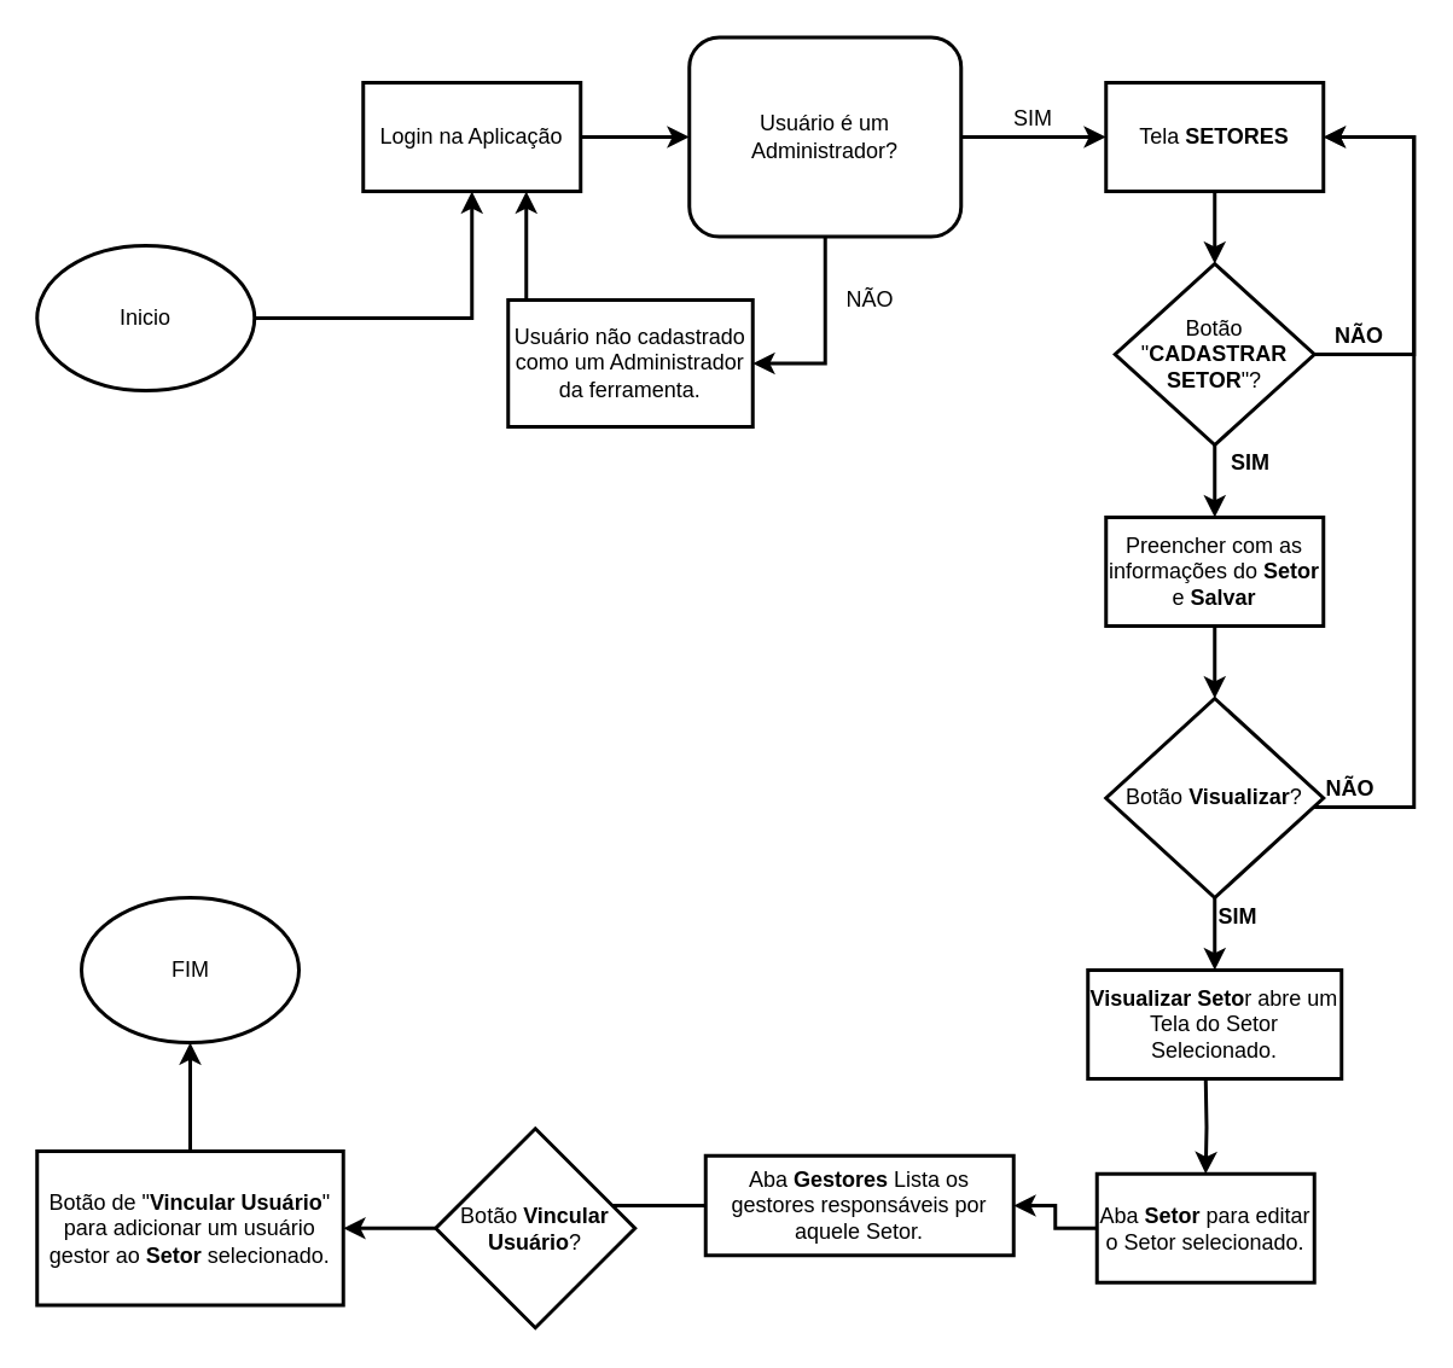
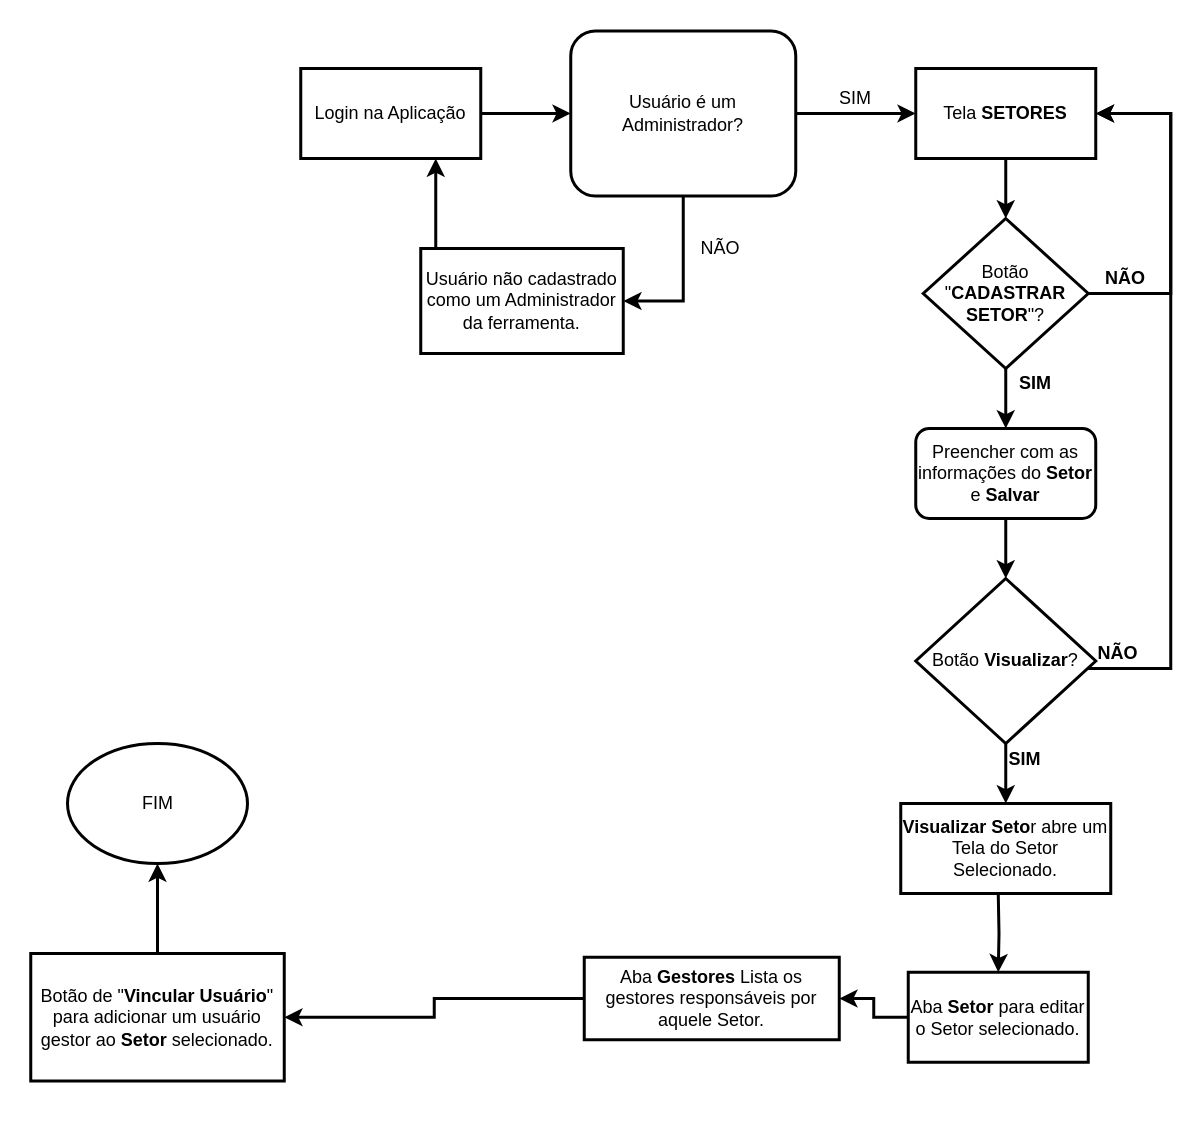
  <mxCell id="0" />
  <mxCell id="1" parent="0" />
- <mxCell id="2" value="" style="edgeStyle=orthogonalEdgeStyle;rounded=0;orthogonalLoop=1;jettySize=auto;html=1;strokeWidth=2;labelPosition=center;verticalLabelPosition=middle;align=center;verticalAlign=middle;" edge="1" parent="1" source="3" target="5"><mxGeometry relative="1" as="geometry" /></mxCell>
- <mxCell id="3" value="Inicio" style="ellipse;whiteSpace=wrap;html=1;strokeWidth=2;labelPosition=center;verticalLabelPosition=middle;align=center;verticalAlign=middle;" vertex="1" parent="1"><mxGeometry x="20" y="135" width="120" height="80" as="geometry" /></mxCell>
  <mxCell id="4" value="" style="edgeStyle=orthogonalEdgeStyle;rounded=0;orthogonalLoop=1;jettySize=auto;html=1;strokeWidth=2;labelPosition=center;verticalLabelPosition=middle;align=center;verticalAlign=middle;" edge="1" parent="1" source="5" target="8"><mxGeometry relative="1" as="geometry" /></mxCell>
  <mxCell id="5" value="Login na Aplicação" style="rounded=0;whiteSpace=wrap;html=1;strokeWidth=2;labelPosition=center;verticalLabelPosition=middle;align=center;verticalAlign=middle;" vertex="1" parent="1"><mxGeometry x="200" y="45" width="120" height="60" as="geometry" /></mxCell>
  <mxCell id="6" value="" style="edgeStyle=orthogonalEdgeStyle;rounded=0;orthogonalLoop=1;jettySize=auto;html=1;strokeWidth=2;labelPosition=center;verticalLabelPosition=middle;align=center;verticalAlign=middle;" edge="1" parent="1" source="8" target="10"><mxGeometry relative="1" as="geometry" /></mxCell>
  <mxCell id="7" value="" style="edgeStyle=orthogonalEdgeStyle;rounded=0;orthogonalLoop=1;jettySize=auto;html=1;entryX=1;entryY=0.5;entryDx=0;entryDy=0;strokeWidth=2;labelPosition=center;verticalLabelPosition=middle;align=center;verticalAlign=middle;" edge="1" parent="1" source="8" target="11"><mxGeometry relative="1" as="geometry"><mxPoint x="455" y="255" as="targetPoint" /></mxGeometry></mxCell>
  <mxCell id="8" value="Usuário é um Administrador?" style="whiteSpace=wrap;html=1;strokeWidth=2;labelPosition=center;verticalLabelPosition=middle;align=center;verticalAlign=middle;rounded=1;" vertex="1" parent="1"><mxGeometry x="380" y="20" width="150" height="110" as="geometry" /></mxCell>
  <mxCell id="9" value="" style="edgeStyle=orthogonalEdgeStyle;rounded=0;orthogonalLoop=1;jettySize=auto;html=1;strokeWidth=2;labelPosition=center;verticalLabelPosition=middle;align=center;verticalAlign=middle;" edge="1" parent="1" source="26" target="15"><mxGeometry relative="1" as="geometry" /></mxCell>
  <mxCell id="10" value="Tela &lt;b&gt;SETORES&lt;/b&gt;" style="rounded=0;whiteSpace=wrap;html=1;strokeWidth=2;labelPosition=center;verticalLabelPosition=middle;align=center;verticalAlign=middle;" vertex="1" parent="1"><mxGeometry x="610" y="45" width="120" height="60" as="geometry" /></mxCell>
  <mxCell id="11" value="&lt;p&gt;&lt;font style=&quot;font-size: 12px&quot;&gt;Usuário não cadastrado como um Administrador da ferramenta.&lt;/font&gt;&lt;/p&gt;" style="rounded=0;whiteSpace=wrap;html=1;strokeWidth=2;labelPosition=center;verticalLabelPosition=middle;align=center;verticalAlign=middle;" vertex="1" parent="1"><mxGeometry x="280" y="165" width="135" height="70" as="geometry" /></mxCell>
  <mxCell id="12" value="SIM" style="text;html=1;strokeColor=none;fillColor=none;align=center;verticalAlign=middle;whiteSpace=wrap;rounded=0;strokeWidth=2;labelPosition=center;verticalLabelPosition=middle;" vertex="1" parent="1"><mxGeometry x="550" y="55" width="40" height="20" as="geometry" /></mxCell>
  <mxCell id="13" value="NÃO" style="text;html=1;strokeColor=none;fillColor=none;align=center;verticalAlign=middle;whiteSpace=wrap;rounded=0;strokeWidth=2;labelPosition=center;verticalLabelPosition=middle;" vertex="1" parent="1"><mxGeometry x="460" y="155" width="40" height="20" as="geometry" /></mxCell>
  <mxCell id="14" value="" style="edgeStyle=orthogonalEdgeStyle;rounded=0;orthogonalLoop=1;jettySize=auto;html=1;strokeWidth=2;" edge="1" parent="1" source="15" target="30"><mxGeometry relative="1" as="geometry" /></mxCell>
- <mxCell id="15" value="Preencher com as informações do &lt;b&gt;Setor &lt;/b&gt;e&lt;b&gt;&amp;nbsp;Salvar&lt;/b&gt;" style="whiteSpace=wrap;html=1;rounded=0;strokeWidth=2;labelPosition=center;verticalLabelPosition=middle;align=center;verticalAlign=middle;" vertex="1" parent="1"><mxGeometry x="610" y="285" width="120" height="60" as="geometry" /></mxCell>
+ <mxCell id="15" value="Preencher com as informações do &lt;b&gt;Setor &lt;/b&gt;e&lt;b&gt;&amp;nbsp;Salvar&lt;/b&gt;" style="whiteSpace=wrap;html=1;strokeWidth=2;labelPosition=center;verticalLabelPosition=middle;align=center;verticalAlign=middle;rounded=1;" vertex="1" parent="1"><mxGeometry x="610" y="285" width="120" height="60" as="geometry" /></mxCell>
  <mxCell id="16" value="" style="endArrow=classic;html=1;entryX=0.75;entryY=1;entryDx=0;entryDy=0;exitX=0.074;exitY=0.014;exitDx=0;exitDy=0;exitPerimeter=0;strokeWidth=2;labelPosition=center;verticalLabelPosition=middle;align=center;verticalAlign=middle;" edge="1" parent="1" source="11" target="5"><mxGeometry width="50" height="50" relative="1" as="geometry"><mxPoint x="290" y="145" as="sourcePoint" /><mxPoint x="340" y="145" as="targetPoint" /></mxGeometry></mxCell>
  <mxCell id="17" value="" style="edgeStyle=orthogonalEdgeStyle;rounded=0;orthogonalLoop=1;jettySize=auto;html=1;strokeWidth=2;labelPosition=center;verticalLabelPosition=middle;align=center;verticalAlign=middle;" edge="1" parent="1" target="20"><mxGeometry relative="1" as="geometry"><mxPoint x="665" y="595" as="sourcePoint" /></mxGeometry></mxCell>
  <mxCell id="18" value="&lt;b&gt;Visualizar Seto&lt;/b&gt;r abre um Tela do Setor Selecionado." style="whiteSpace=wrap;html=1;rounded=0;strokeWidth=2;labelPosition=center;verticalLabelPosition=middle;align=center;verticalAlign=middle;" vertex="1" parent="1"><mxGeometry x="600" y="535" width="140" height="60" as="geometry" /></mxCell>
  <mxCell id="19" value="" style="edgeStyle=orthogonalEdgeStyle;rounded=0;orthogonalLoop=1;jettySize=auto;html=1;strokeWidth=2;labelPosition=center;verticalLabelPosition=middle;align=center;verticalAlign=middle;" edge="1" parent="1" source="20" target="22"><mxGeometry relative="1" as="geometry" /></mxCell>
  <mxCell id="20" value="Aba &lt;b&gt;Setor &lt;/b&gt;para editar o Setor selecionado." style="whiteSpace=wrap;html=1;rounded=0;strokeWidth=2;labelPosition=center;verticalLabelPosition=middle;align=center;verticalAlign=middle;" vertex="1" parent="1"><mxGeometry x="605" y="647.5" width="120" height="60" as="geometry" /></mxCell>
  <mxCell id="21" value="" style="edgeStyle=orthogonalEdgeStyle;rounded=0;orthogonalLoop=1;jettySize=auto;html=1;strokeWidth=2;" edge="1" parent="1" source="22" target="24"><mxGeometry relative="1" as="geometry" /></mxCell>
  <mxCell id="22" value="Aba &lt;b&gt;Gestores &lt;/b&gt;Lista os gestores responsáveis por aquele Setor." style="whiteSpace=wrap;html=1;rounded=0;strokeWidth=2;labelPosition=center;verticalLabelPosition=middle;align=center;verticalAlign=middle;" vertex="1" parent="1"><mxGeometry x="389" y="637.5" width="170" height="55" as="geometry" /></mxCell>
  <mxCell id="23" value="" style="edgeStyle=orthogonalEdgeStyle;rounded=0;orthogonalLoop=1;jettySize=auto;html=1;strokeWidth=2;" edge="1" parent="1" source="24" target="36"><mxGeometry relative="1" as="geometry" /></mxCell>
  <mxCell id="24" value="&lt;font style=&quot;font-size: 12px&quot;&gt;Botão de &quot;&lt;b&gt;Vincular Usuário&lt;/b&gt;&quot; para adicionar um usuário gestor ao &lt;b&gt;Setor &lt;/b&gt;selecionado.&lt;/font&gt;" style="whiteSpace=wrap;html=1;rounded=0;strokeWidth=2;labelPosition=center;verticalLabelPosition=middle;align=center;verticalAlign=middle;" vertex="1" parent="1"><mxGeometry x="20" y="635" width="169" height="85" as="geometry" /></mxCell>
  <mxCell id="25" style="edgeStyle=orthogonalEdgeStyle;rounded=0;orthogonalLoop=1;jettySize=auto;html=1;entryX=1;entryY=0.5;entryDx=0;entryDy=0;strokeWidth=2;" edge="1" parent="1" source="26" target="10"><mxGeometry relative="1" as="geometry"><Array as="points"><mxPoint x="670" y="195" /><mxPoint x="780" y="195" /><mxPoint x="780" y="75" /></Array></mxGeometry></mxCell>
  <mxCell id="26" value="Botão &quot;&lt;b&gt;CADASTRAR SETOR&lt;/b&gt;&quot;?" style="rhombus;whiteSpace=wrap;html=1;strokeWidth=2;" vertex="1" parent="1"><mxGeometry x="615" y="145" width="110" height="100" as="geometry" /></mxCell>
  <mxCell id="27" value="" style="edgeStyle=orthogonalEdgeStyle;rounded=0;orthogonalLoop=1;jettySize=auto;html=1;strokeWidth=2;labelPosition=center;verticalLabelPosition=middle;align=center;verticalAlign=middle;" edge="1" parent="1" source="10" target="26"><mxGeometry relative="1" as="geometry"><mxPoint x="670" y="105" as="sourcePoint" /><mxPoint x="670" y="305" as="targetPoint" /></mxGeometry></mxCell>
  <mxCell id="28" value="" style="edgeStyle=orthogonalEdgeStyle;rounded=0;orthogonalLoop=1;jettySize=auto;html=1;strokeWidth=2;" edge="1" parent="1" source="30" target="18"><mxGeometry relative="1" as="geometry" /></mxCell>
  <mxCell id="29" style="edgeStyle=orthogonalEdgeStyle;rounded=0;orthogonalLoop=1;jettySize=auto;html=1;strokeWidth=2;entryX=1;entryY=0.5;entryDx=0;entryDy=0;" edge="1" parent="1" source="30" target="10"><mxGeometry relative="1" as="geometry"><mxPoint x="780" y="135" as="targetPoint" /><Array as="points"><mxPoint x="670" y="445" /><mxPoint x="780" y="445" /><mxPoint x="780" y="75" /></Array></mxGeometry></mxCell>
  <mxCell id="30" value="Botão &lt;b&gt;Visualizar&lt;/b&gt;?" style="rhombus;whiteSpace=wrap;html=1;strokeWidth=2;" vertex="1" parent="1"><mxGeometry x="610" y="385" width="120" height="110" as="geometry" /></mxCell>
- <mxCell id="31" value="Botão &lt;b&gt;Vincular Usuário&lt;/b&gt;?" style="rhombus;whiteSpace=wrap;html=1;strokeWidth=2;" vertex="1" parent="1"><mxGeometry x="240" y="622.5" width="110" height="110" as="geometry" /></mxCell>
  <mxCell id="32" value="&lt;b&gt;SIM&lt;/b&gt;" style="text;html=1;strokeColor=none;fillColor=none;align=center;verticalAlign=middle;whiteSpace=wrap;rounded=0;" vertex="1" parent="1"><mxGeometry x="670" y="245" width="40" height="20" as="geometry" /></mxCell>
  <mxCell id="33" value="NÃO" style="text;html=1;strokeColor=none;fillColor=none;align=center;verticalAlign=middle;whiteSpace=wrap;rounded=0;fontStyle=1" vertex="1" parent="1"><mxGeometry x="730" y="175" width="40" height="20" as="geometry" /></mxCell>
  <mxCell id="34" value="NÃO" style="text;html=1;strokeColor=none;fillColor=none;align=center;verticalAlign=middle;whiteSpace=wrap;rounded=0;fontStyle=1" vertex="1" parent="1"><mxGeometry x="725" y="425" width="40" height="20" as="geometry" /></mxCell>
  <mxCell id="35" value="&lt;b&gt;SIM&lt;/b&gt;" style="text;html=1;strokeColor=none;fillColor=none;align=center;verticalAlign=middle;whiteSpace=wrap;rounded=0;" vertex="1" parent="1"><mxGeometry x="663" y="496" width="40" height="20" as="geometry" /></mxCell>
  <mxCell id="36" value="FIM" style="ellipse;whiteSpace=wrap;html=1;rounded=0;strokeWidth=2;" vertex="1" parent="1"><mxGeometry x="44.5" y="495" width="120" height="80" as="geometry" /></mxCell>
